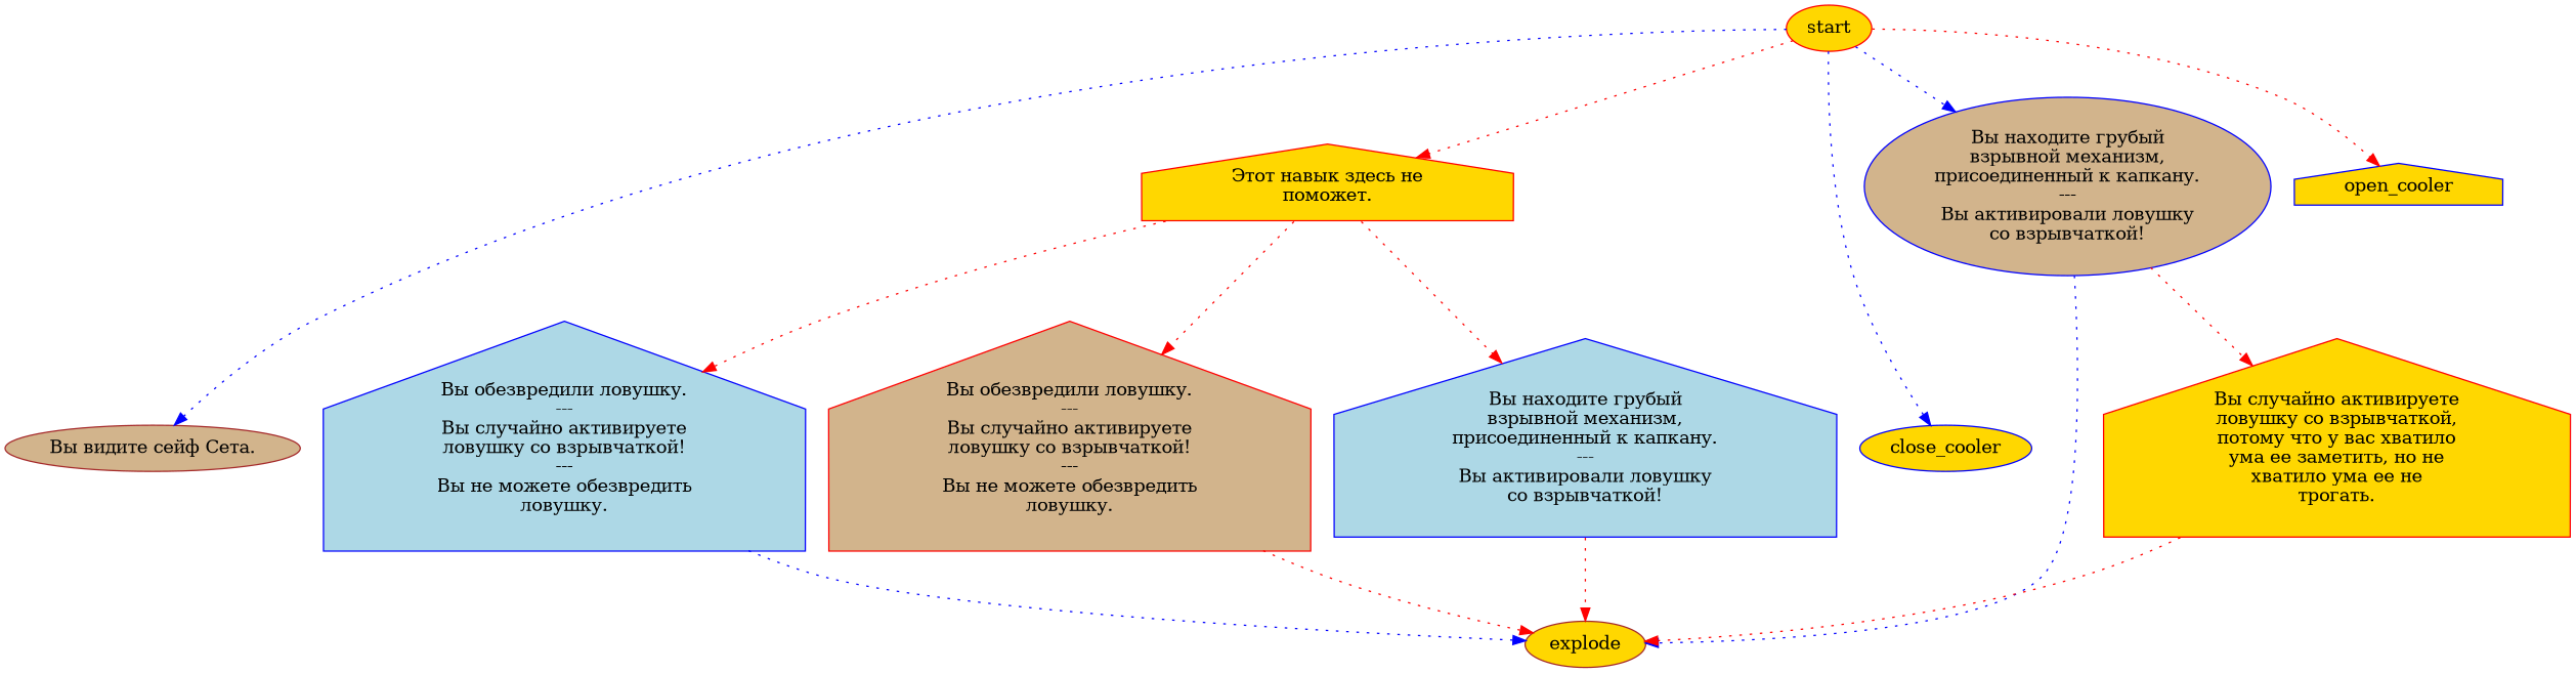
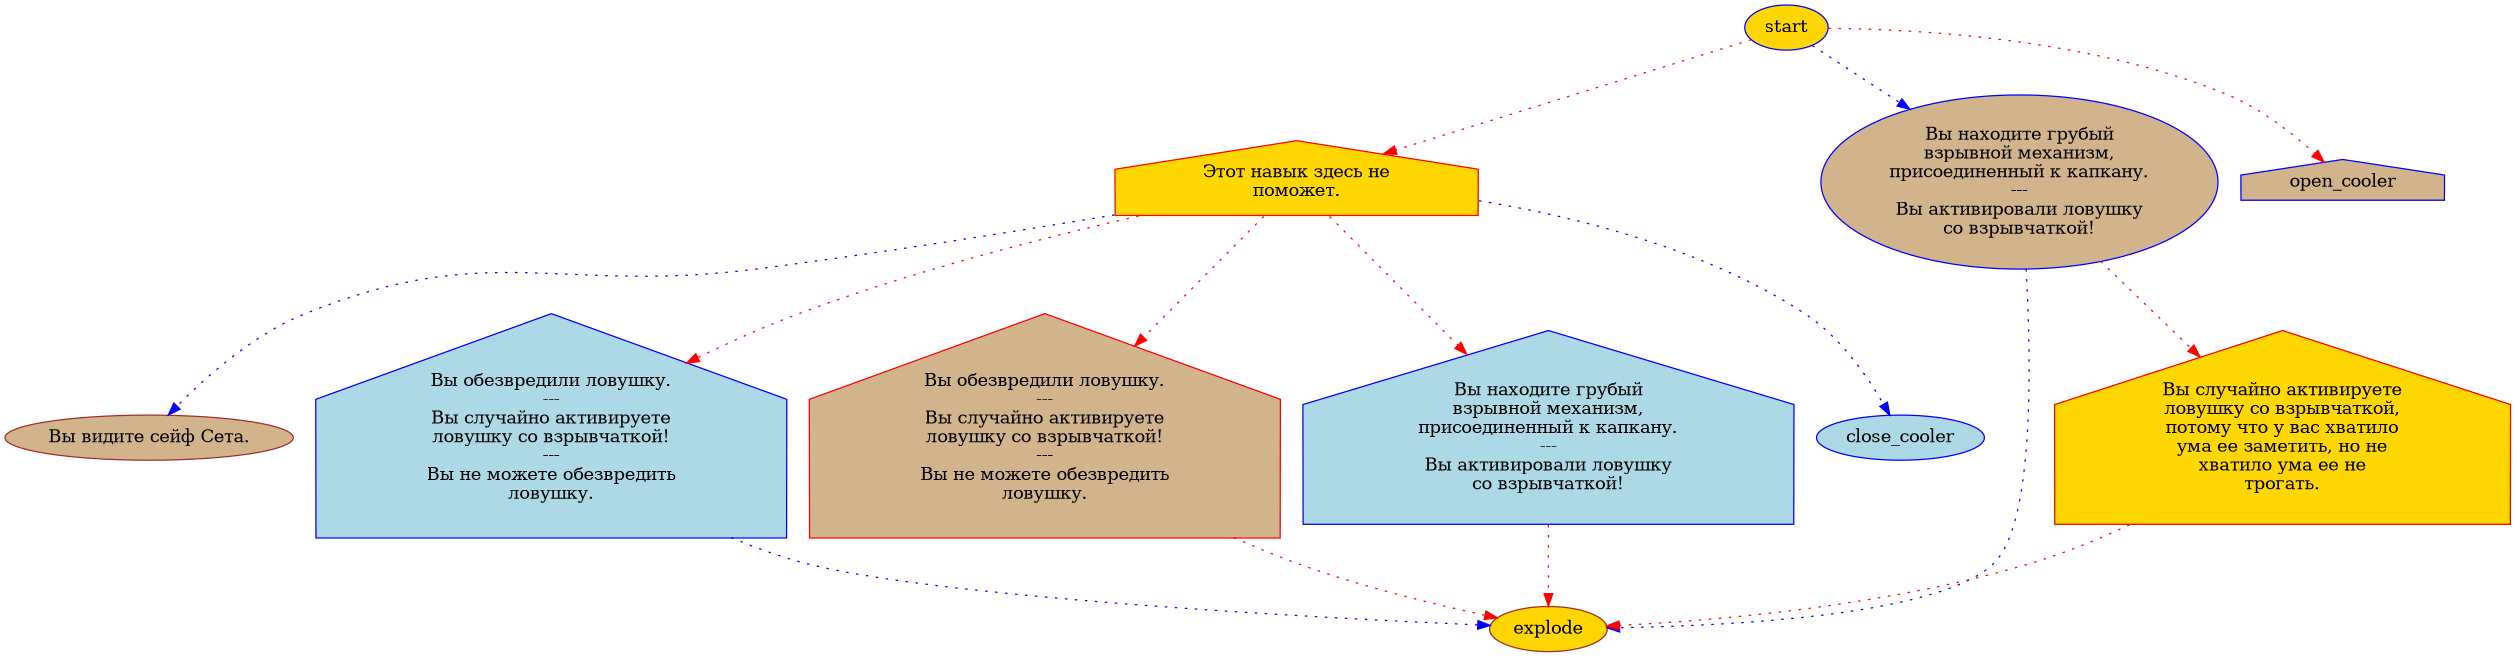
  digraph {
    node [color=blue fillcolor=gold shape=house style=filled]
    edge [color=red style=dotted]
-   start [color=red shape=ellipse]
+   start [shape=ellipse]
    n2 [color=brown fillcolor=tan label="Вы видите сейф Сета." shape=ellipse]
    n3 [color=red label="Этот навык здесь не\nпоможет."]
    n4 [fillcolor=tan label="Вы находите грубый\nвзрывной механизм,\nприсоединенный к капкану.\n---\nВы активировали ловушку\nсо взрывчаткой!" shape=ellipse]
-   close_cooler [shape=ellipse]
-   open_cooler
+   close_cooler [fillcolor=lightblue shape=ellipse]
+   open_cooler [fillcolor=tan]
    n7 [fillcolor=lightblue label="Вы обезвредили ловушку.\n---\nВы случайно активируете\nловушку со взрывчаткой!\n---\nВы не можете обезвредить\nловушку."]
    n8 [color=red fillcolor=tan label="Вы обезвредили ловушку.\n---\nВы случайно активируете\nловушку со взрывчаткой!\n---\nВы не можете обезвредить\nловушку."]
    n9 [fillcolor=lightblue label="Вы находите грубый\nвзрывной механизм,\nприсоединенный к капкану.\n---\nВы активировали ловушку\nсо взрывчаткой!"]
    explode [color=brown shape=ellipse]
    n11 [color=red label="Вы случайно активируете\nловушку со взрывчаткой,\nпотому что у вас хватило\nума ее заметить, но не\nхватило ума ее не\nтрогать."]
-   start -> n2 [color=blue]
+   n3 -> n2 [color=blue]
    start -> n3
    start -> n4 [color=blue]
-   start -> close_cooler [color=blue]
+   n3 -> close_cooler [color=blue]
    start -> open_cooler
    n3 -> n7
    n3 -> n8
    n3 -> n9
    n4 -> explode [color=blue]
    n4 -> n11
    n7 -> explode [color=blue]
    n8 -> explode
    n9 -> explode
    n11 -> explode
  }
